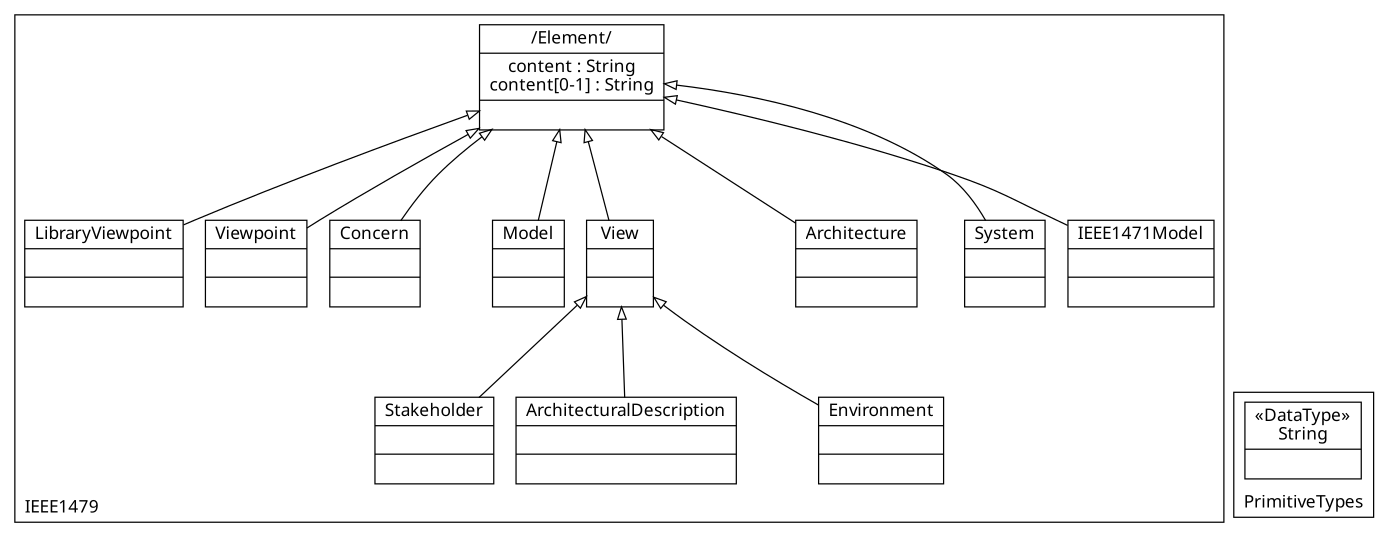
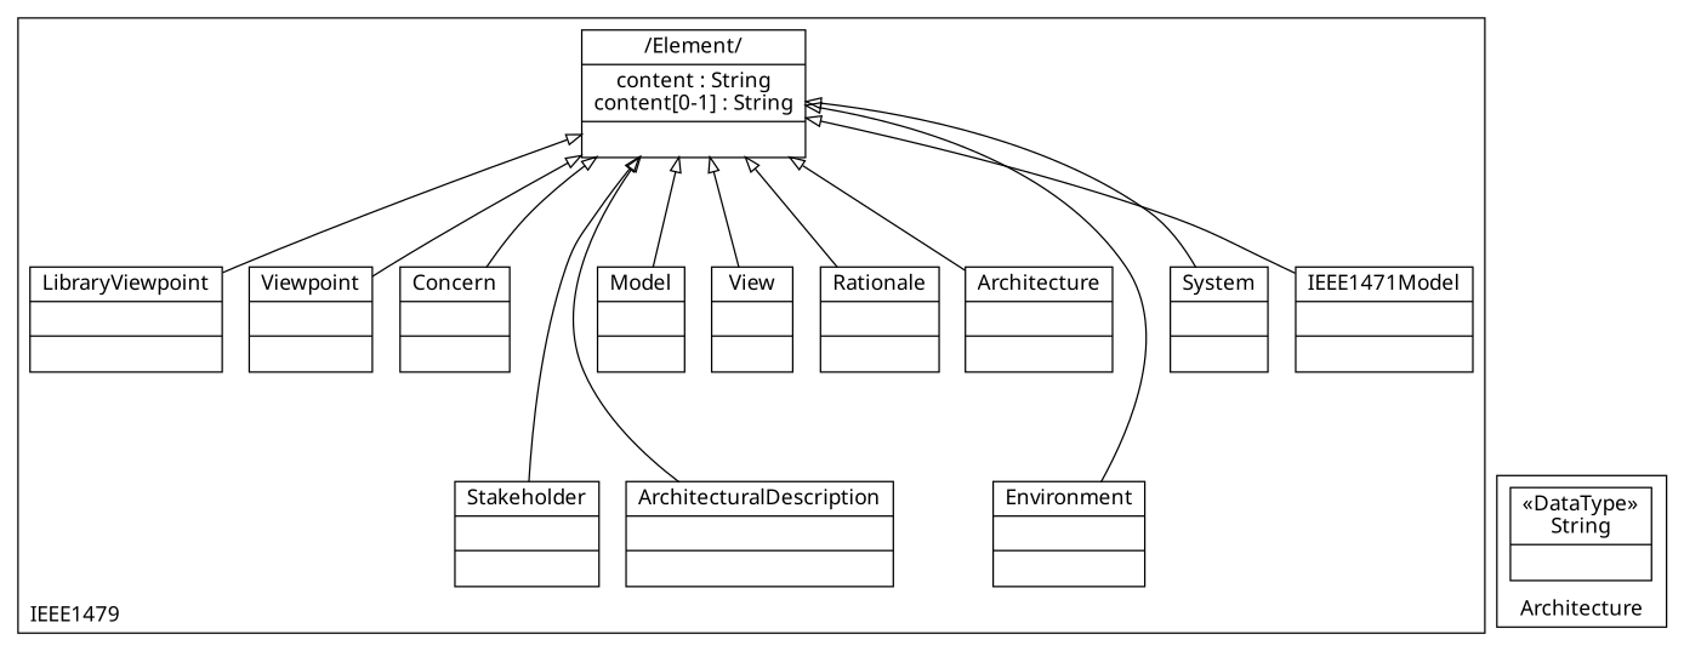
  digraph {
    compound=true
    fontname="Noto Sans"
    labeljust=l
    labelloc=t
    nodeSep=0.75
    rankdir=BT
    node [fontname="Noto Sans" shape=record]
    edge [arrowhead=onormal constraint=true fontname="Noto Sans" group=Element minlen=2]
    n1 [label="{/Element/|content : String\ncontent[0-1] : String| }"]
    n2 [label="{IEEE1471Model| | }"]
    n3 [label="{System| | }"]
    n4 [label="{Environment| | }"]
    n5 [label="{Architecture| | }"]
+   n6 [label="{Rationale| | }"]
    n7 [label="{ArchitecturalDescription| | }"]
    n8 [label="{View| | }"]
    n9 [label="{Model| | }"]
    n10 [label="{Stakeholder| | }"]
    n11 [label="{Concern| | }"]
    n12 [label="{Viewpoint| | }"]
    n13 [label="{LibraryViewpoint| | }"]
    n14 [label="{&#171;DataType&#187;\nString|}"]
    subgraph cluster_1 {
      color=black
      label=IEEE1479
      n1
      n2
      n3
      n4
      n5
+     n6
      n7
      n8
      n9
      n10
      n11
      n12
      n13
    }
    subgraph cluster_2 {
      color=black
-     label=PrimitiveTypes
+     label=Architecture
      n14
    }
    n2 -> n1
    n3 -> n1
-   n4 -> n8
+   n4 -> n1
    n5 -> n1
-   n7 -> n8
+   n6 -> n1
+   n7 -> n1
    n8 -> n1
    n9 -> n1
-   n10 -> n8
+   n10 -> n1
    n11 -> n1
    n12 -> n1
    n13 -> n1
  }
